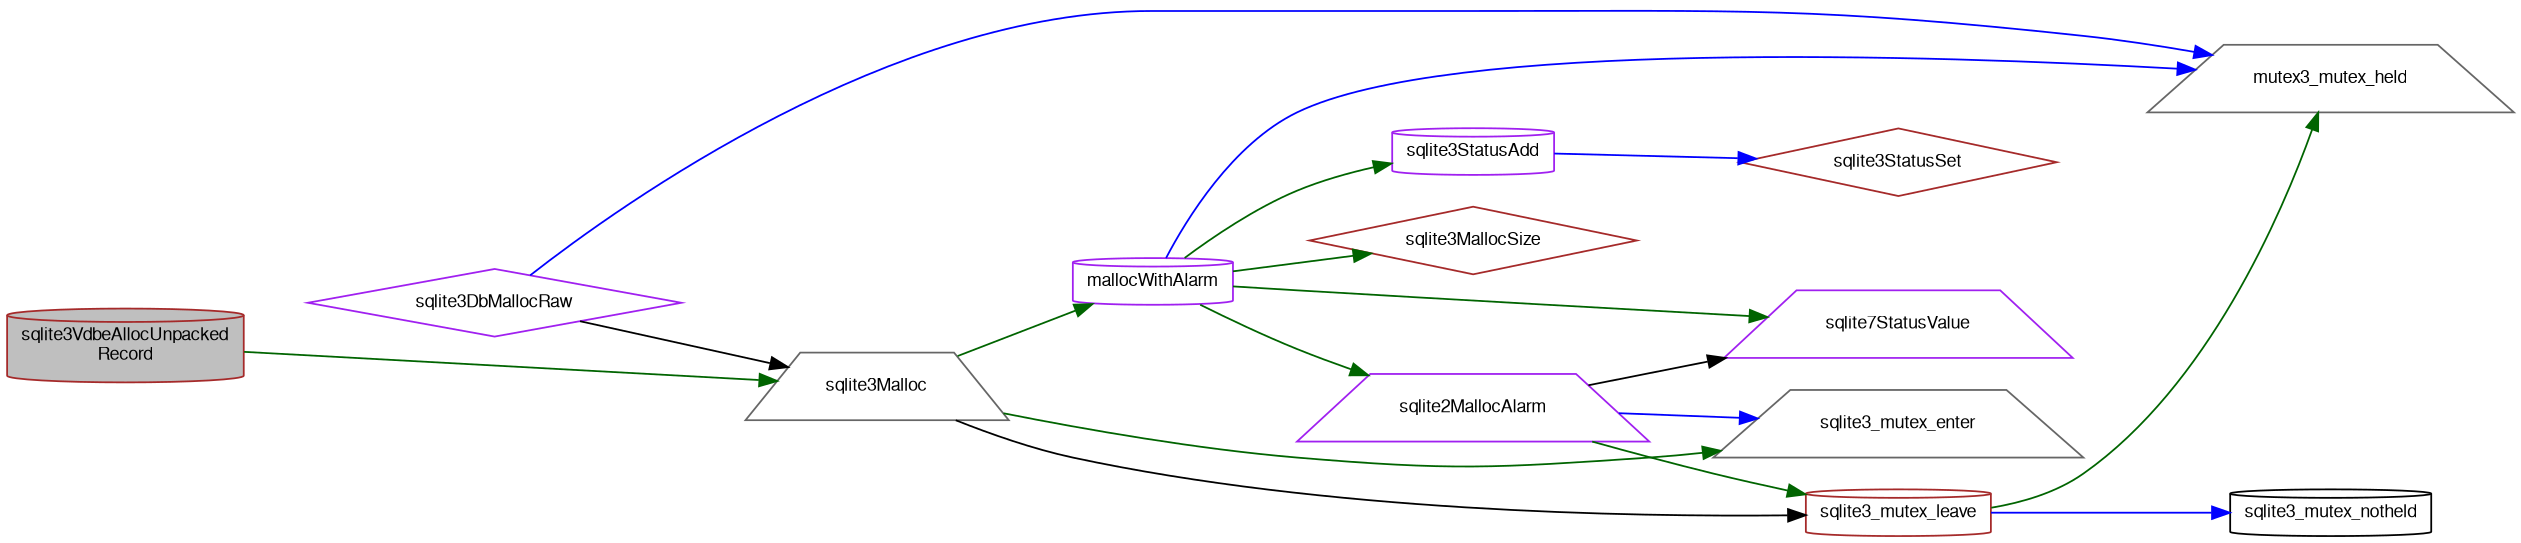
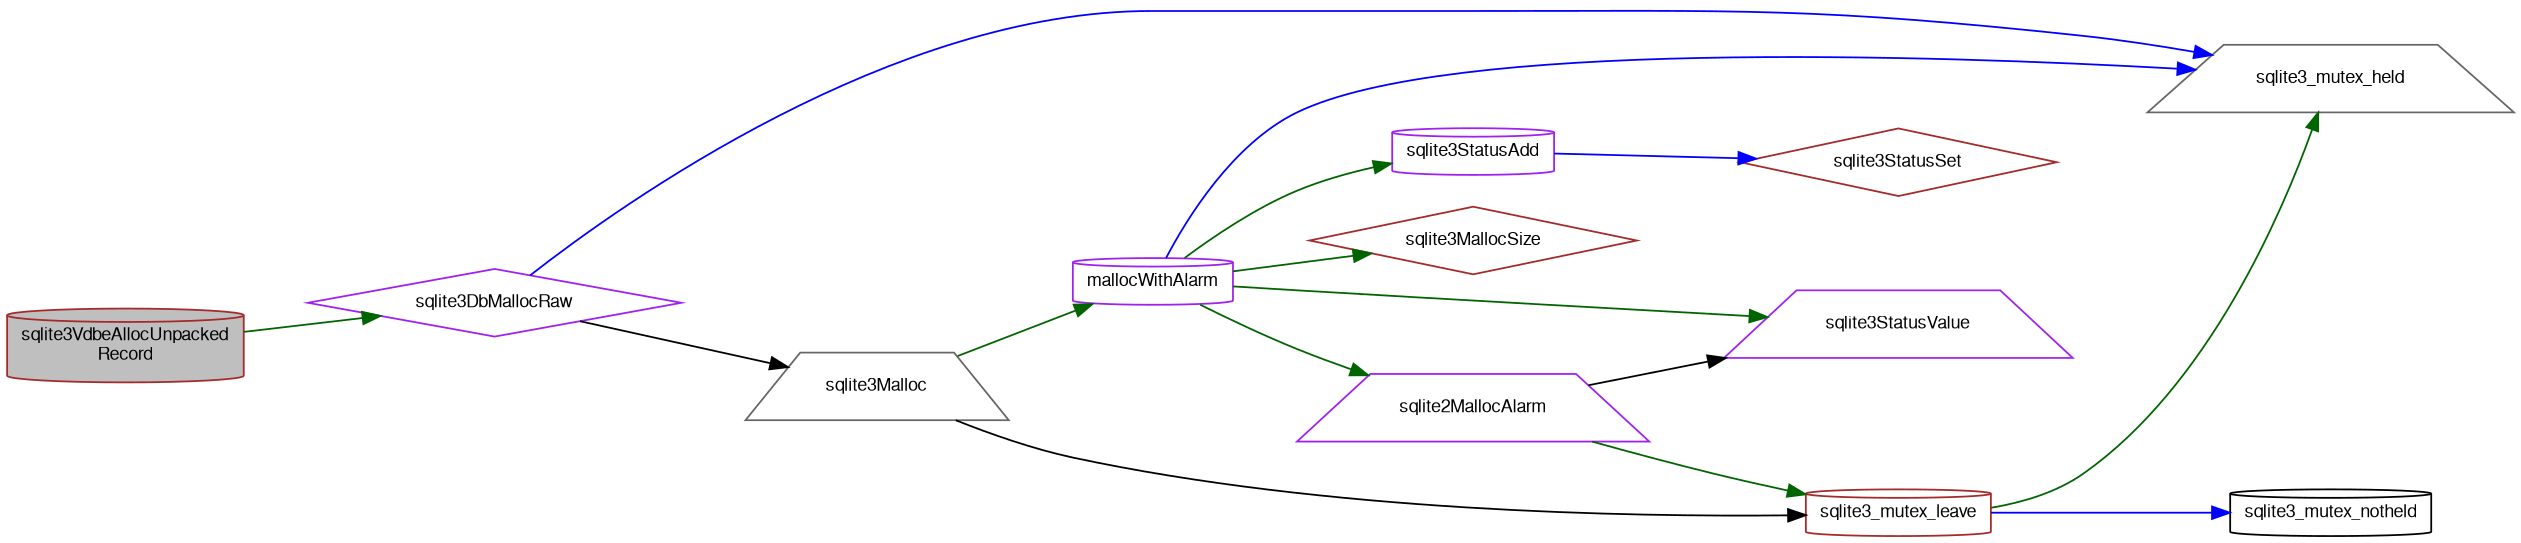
  digraph {
    rankdir=LR
    node [color=purple fillcolor=white fontname=FreeSans fontsize=10 shape=cylinder style=filled]
    edge [color=darkgreen fontname=FreeSans fontsize=10 labelfontname=FreeSans labelfontsize=10 style=solid]
    n1 [color=brown fillcolor=grey75 fontcolor=black height=0.2 label="sqlite3VdbeAllocUnpacked\lRecord" width=0.4]
    n2 [height=0.2 label=sqlite3DbMallocRaw shape=diamond width=0.4]
-   n3 [color=gray40 height=0.2 label=mutex3_mutex_held shape=trapezium width=0.4]
+   n3 [color=gray40 height=0.2 label=sqlite3_mutex_held shape=trapezium width=0.4]
    n4 [color=gray40 height=0.2 label=sqlite3Malloc shape=trapezium width=0.4]
-   n5 [color=gray40 height=0.2 label=sqlite3_mutex_enter shape=trapezium width=0.4]
    n6 [height=0.2 label=mallocWithAlarm width=0.4]
    n7 [color=brown height=0.2 label=sqlite3_mutex_leave width=0.4]
-   n8 [height=0.2 label=sqlite7StatusValue shape=trapezium width=0.4]
+   n8 [height=0.2 label=sqlite3StatusValue shape=trapezium width=0.4]
    n9 [height=0.2 label=sqlite2MallocAlarm shape=trapezium width=0.4]
    n10 [color=brown height=0.2 label=sqlite3MallocSize shape=diamond width=0.4]
    n11 [height=0.2 label=sqlite3StatusAdd width=0.4]
    n12 [color=black height=0.2 label=sqlite3_mutex_notheld width=0.4]
    n13 [color=brown height=0.2 label=sqlite3StatusSet shape=diamond width=0.4]
-   n1 -> n4
+   n1 -> n2
    n2 -> n3 [color=blue]
    n2 -> n4 [color=black]
-   n4 -> n5
    n4 -> n6
    n4 -> n7 [color=black]
    n6 -> n3 [color=blue]
    n6 -> n8
    n6 -> n9
    n6 -> n10
    n6 -> n11
    n7 -> n3
    n7 -> n12 [color=blue]
-   n9 -> n5 [color=blue]
    n9 -> n7
    n9 -> n8 [color=black]
    n11 -> n13 [color=blue]
  }
